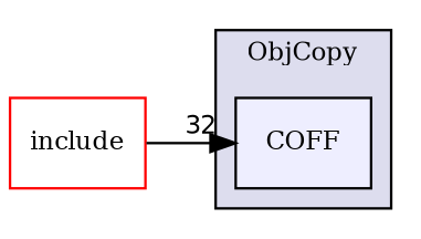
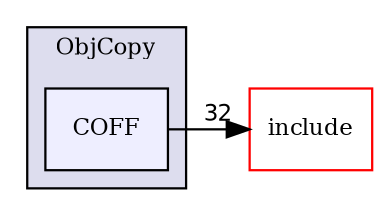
  digraph {
    compound=true
    rankdir=LR
    fontname="DejaVu Serif"
    node [fontname="DejaVu Serif" fontsize=10 shape=box]
    n1 [fillcolor="#eeeeff" label=COFF pencolor=black style=filled]
    n2 [color=red label=include]
    subgraph cluster_1 {
      bgcolor="#ddddee"
      fontsize=10
      label=ObjCopy
      pencolor=black
      n1
    }
-   n2 -> n1 [headlabel=32 labeldistance=1.5 labelfontname=Helvetica labelfontsize=10 fontname="DejaVu Serif"]
+   n1 -> n2 [headlabel=32 labeldistance=1.5 labelfontname=Helvetica labelfontsize=10 fontname="DejaVu Serif"]
  }
